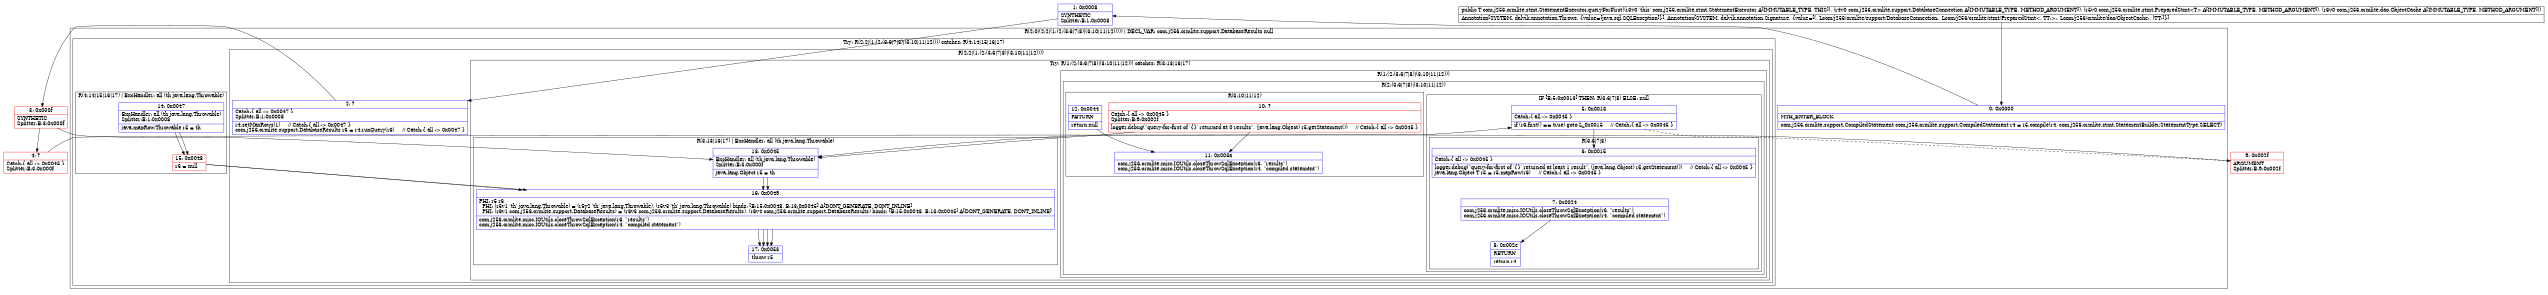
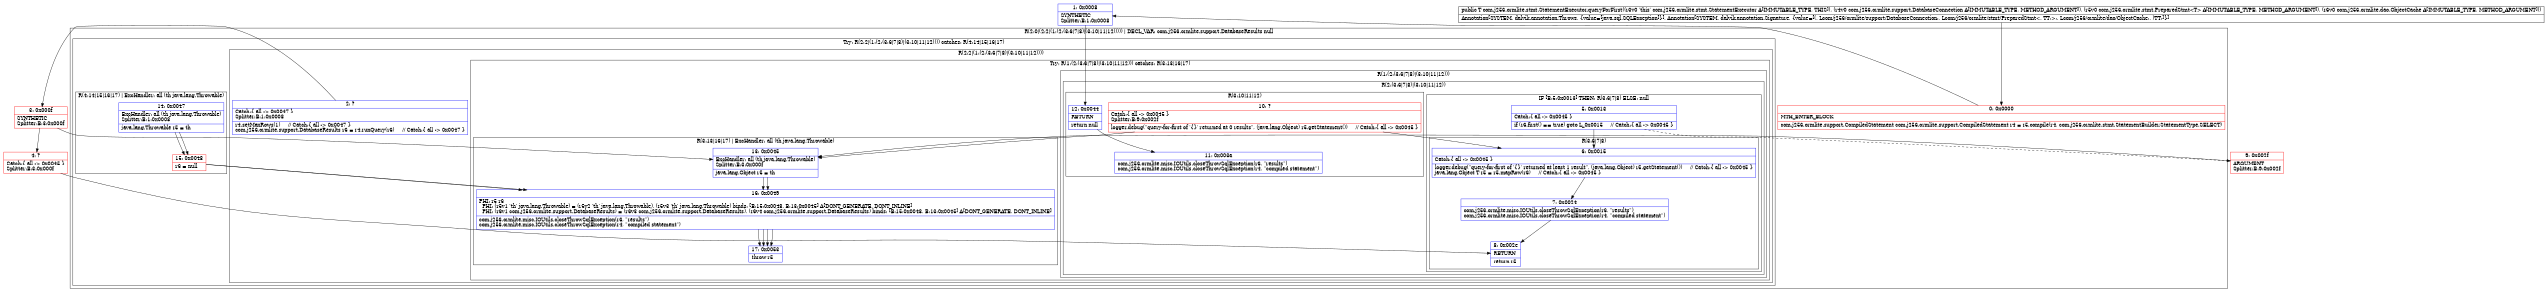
  digraph {
    node [color=blue shape=record]
    n1 [label="{6\:\ 0x0015|Catch:\{ all \-\> 0x0045 \}\l|logger.debug(\"query\-for\-first of '\{\}' returned at least 1 result\", (java.lang.Object) r5.getStatement())     \/\/ Catch:\{ all \-\> 0x0045 \}\ljava.lang.Object T r5 = r5.mapRow(r6)     \/\/ Catch:\{ all \-\> 0x0045 \}\l}"]
    n2 [label="{7\:\ 0x0024|com.j256.ormlite.misc.IOUtils.closeThrowSqlException(r6, \"results\")\lcom.j256.ormlite.misc.IOUtils.closeThrowSqlException(r4, \"compiled statement\")\l}"]
-   n3 [label="{8\:\ 0x002e|RETURN\l|return r4\l}"]
+   n3 [label="{8\:\ 0x002e|RETURN\l|return r5\l}"]
    n4 [label="{5\:\ 0x0013|Catch:\{ all \-\> 0x0045 \}\l|if (r6.first() == true) goto L_0x0015     \/\/ Catch:\{ all \-\> 0x0045 \}\l}"]
    n5 [color=red label="{10\:\ ?|Catch:\{ all \-\> 0x0045 \}\lSplitter:B:9:0x002f\l|logger.debug(\"query\-for\-first of '\{\}' returned at 0 results\", (java.lang.Object) r5.getStatement())     \/\/ Catch:\{ all \-\> 0x0045 \}\l}"]
    n6 [label="{11\:\ 0x003a|com.j256.ormlite.misc.IOUtils.closeThrowSqlException(r6, \"results\")\lcom.j256.ormlite.misc.IOUtils.closeThrowSqlException(r4, \"compiled statement\")\l}"]
    n7 [label="{12\:\ 0x0044|RETURN\l|return null\l}"]
    n8 [label="{13\:\ 0x0045|ExcHandler: all (th java.lang.Throwable)\lSplitter:B:3:0x000f\l|java.lang.Object r5 = th\l}"]
    n9 [label="{16\:\ 0x0049|PHI: r5 r6 \l  PHI: (r5v1 'th' java.lang.Throwable) = (r5v2 'th' java.lang.Throwable), (r5v3 'th' java.lang.Throwable) binds: [B:15:0x0048, B:13:0x0045] A[DONT_GENERATE, DONT_INLINE]\l  PHI: (r6v1 com.j256.ormlite.support.DatabaseResults) = (r6v3 com.j256.ormlite.support.DatabaseResults), (r6v4 com.j256.ormlite.support.DatabaseResults) binds: [B:15:0x0048, B:13:0x0045] A[DONT_GENERATE, DONT_INLINE]\l|com.j256.ormlite.misc.IOUtils.closeThrowSqlException(r6, \"results\")\lcom.j256.ormlite.misc.IOUtils.closeThrowSqlException(r4, \"compiled statement\")\l}"]
    n10 [label="{17\:\ 0x0053|throw r5\l}"]
    n11 [label="{2\:\ ?|Catch:\{ all \-\> 0x0047 \}\lSplitter:B:1:0x0008\l|r4.setMaxRows(1)     \/\/ Catch:\{ all \-\> 0x0047 \}\lcom.j256.ormlite.support.DatabaseResults r6 = r4.runQuery(r6)     \/\/ Catch:\{ all \-\> 0x0047 \}\l}"]
-   n12 [label="{14\:\ 0x0047|ExcHandler: all (th java.lang.Throwable)\lSplitter:B:1:0x0008\l|java.mapRow.Throwable r5 = th\l}"]
+   n12 [label="{14\:\ 0x0047|ExcHandler: all (th java.lang.Throwable)\lSplitter:B:1:0x0008\l|java.lang.Throwable r5 = th\l}"]
    n13 [color=red label="{15\:\ 0x0048|r6 = null\l}"]
-   n14 [label="{0\:\ 0x0000|MTH_ENTER_BLOCK\l|com.j256.ormlite.support.CompiledStatement com.j256.ormlite.support.CompiledStatement r4 = r5.compile(r4, com.j256.ormlite.stmt.StatementBuilder.StatementType.SELECT)\l}"]
+   n14 [color=red label="{0\:\ 0x0000|MTH_ENTER_BLOCK\l|com.j256.ormlite.support.CompiledStatement com.j256.ormlite.support.CompiledStatement r4 = r5.compile(r4, com.j256.ormlite.stmt.StatementBuilder.StatementType.SELECT)\l}"]
    n15 [color=red label="{9\:\ 0x002f|ARGUMENT\lSplitter:B:9:0x002f\l}"]
    n16 [color=red label="{3\:\ 0x000f|SYNTHETIC\lSplitter:B:3:0x000f\l}"]
    n17 [label="{1\:\ 0x0008|SYNTHETIC\lSplitter:B:1:0x0008\l}"]
    n18 [color=red label="{4\:\ ?|Catch:\{ all \-\> 0x0045 \}\lSplitter:B:3:0x000f\l}"]
    n19 [label="{public T com.j256.ormlite.stmt.StatementExecutor.queryForFirst((r3v0 'this' com.j256.ormlite.stmt.StatementExecutor A[IMMUTABLE_TYPE, THIS]), (r4v0 com.j256.ormlite.support.DatabaseConnection A[IMMUTABLE_TYPE, METHOD_ARGUMENT]), (r5v0 com.j256.ormlite.stmt.PreparedStmt\<T\> A[IMMUTABLE_TYPE, METHOD_ARGUMENT]), (r6v0 com.j256.ormlite.dao.ObjectCache A[IMMUTABLE_TYPE, METHOD_ARGUMENT]))  | Annotation[SYSTEM, dalvik.annotation.Throws, \{value=[java.sql.SQLException]\}], Annotation[SYSTEM, dalvik.annotation.Signature, \{value=[(, Lcom\/j256\/ormlite\/support\/DatabaseConnection;, Lcom\/j256\/ormlite\/stmt\/PreparedStmt\<, TT;\>;, Lcom\/j256\/ormlite\/dao\/ObjectCache;, )TT;]\}]\l}" color=""]
    subgraph cluster_1 {
      label="R(2:0|(2:2|(1:(2:(3:6|7|8)|(3:10|11|12))))) | DECL_VAR: com.j256.ormlite.support.DatabaseResults null\l"
      n14
      subgraph cluster_2 {
        label="Try: R(2:2|(1:(2:(3:6|7|8)|(3:10|11|12)))) catches: R(4:14|15|16|17)"
        subgraph cluster_3 {
          label="R(2:2|(1:(2:(3:6|7|8)|(3:10|11|12))))"
          n11
          subgraph cluster_4 {
            label="Try: R(1:(2:(3:6|7|8)|(3:10|11|12))) catches: R(3:13|16|17)"
            subgraph cluster_5 {
              label="R(1:(2:(3:6|7|8)|(3:10|11|12)))"
              subgraph cluster_6 {
                label="R(2:(3:6|7|8)|(3:10|11|12))"
                subgraph cluster_7 {
                  label="IF [B:5:0x0013] THEN: R(3:6|7|8) ELSE: null"
                  n4
                  subgraph cluster_8 {
                    label="R(3:6|7|8)"
                    n1
                    n2
                    n3
                  }
                }
                subgraph cluster_9 {
                  label="R(3:10|11|12)"
                  n5
                  n6
                  n7
                }
              }
            }
            subgraph cluster_10 {
              label="R(3:13|16|17) | ExcHandler: all (th java.lang.Throwable)\l"
              n8
              n9
              n10
            }
          }
        }
        subgraph cluster_11 {
          label="R(4:14|15|16|17) | ExcHandler: all (th java.lang.Throwable)\l"
          n12
          n13
        }
      }
    }
    subgraph cluster_12 {
      label="R(4:14|15|16|17) | ExcHandler: all (th java.lang.Throwable)\l"
    }
    subgraph cluster_13 {
      label="R(3:13|16|17) | ExcHandler: all (th java.lang.Throwable)\l"
    }
+   n1 -> n2
    n2 -> n3
    n4 -> n1
    n4 -> n15 [style=dashed]
-   n5 -> n6
+   n5 -> n1
    n5 -> n8
    n7 -> n6
    n8 -> n9
    n8 -> n9
    n9 -> n10
    n9 -> n10
    n9 -> n10
    n9 -> n10
    n11 -> n16
    n12 -> n13
    n12 -> n13
    n13 -> n9
    n13 -> n9
    n14 -> n17
    n15 -> n8
    n16 -> n8
    n16 -> n18
-   n17 -> n11
-   n18 -> n4
+   n17 -> n7
+   n18 -> n3
    n19 -> n14
  }
